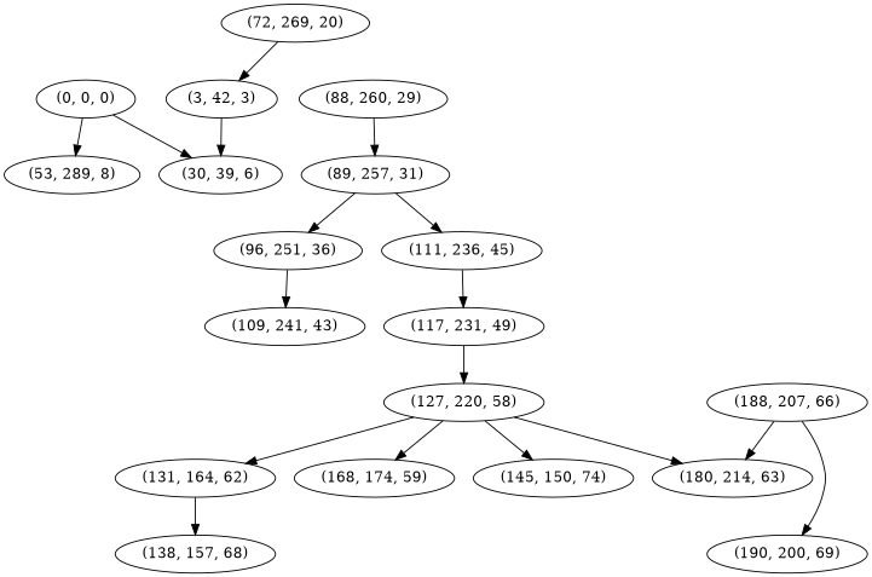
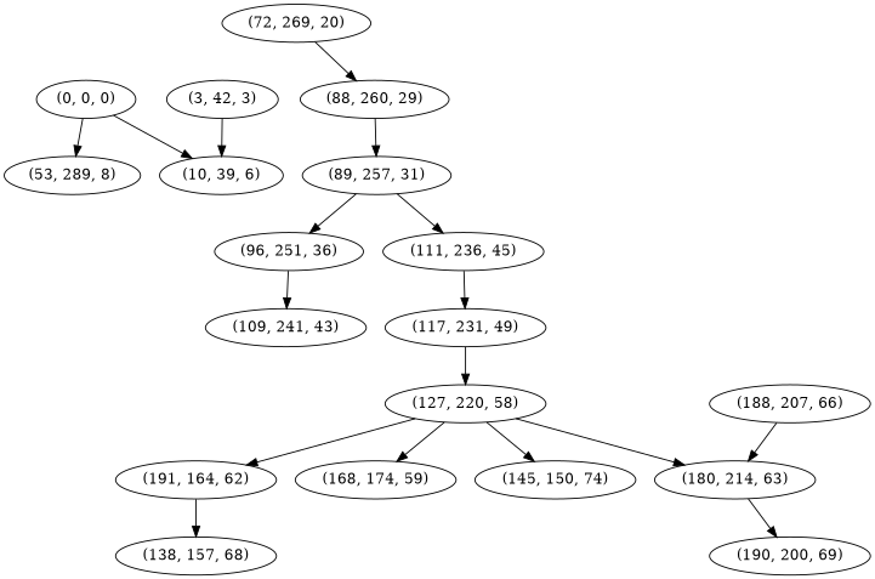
  digraph {
    "(0, 0, 0)"
    "(53, 289, 8)"
-   "(30, 39, 6)"
+   "(30, 39, 6)" [label="(10, 39, 6)"]
    "(3, 42, 3)"
    n5 [label="(88, 260, 29)"]
    "(72, 269, 20)"
    "(89, 257, 31)"
    "(96, 251, 36)"
    "(111, 236, 45)"
    "(109, 241, 43)"
    "(117, 231, 49)"
    "(127, 220, 58)"
-   "(131, 164, 62)"
+   "(131, 164, 62)" [label="(191, 164, 62)"]
    "(168, 174, 59)"
    "(180, 214, 63)"
    "(145, 150, 74)"
    "(138, 157, 68)"
    "(188, 207, 66)"
    n19 [label="(190, 200, 69)"]
    "(0, 0, 0)" -> "(53, 289, 8)"
    "(0, 0, 0)" -> "(30, 39, 6)"
    "(3, 42, 3)" -> "(30, 39, 6)"
    n5 -> "(89, 257, 31)"
-   "(72, 269, 20)" -> "(3, 42, 3)"
+   "(72, 269, 20)" -> n5
    "(89, 257, 31)" -> "(96, 251, 36)"
    "(89, 257, 31)" -> "(111, 236, 45)"
    "(96, 251, 36)" -> "(109, 241, 43)"
    "(111, 236, 45)" -> "(117, 231, 49)"
    "(117, 231, 49)" -> "(127, 220, 58)"
    "(127, 220, 58)" -> "(131, 164, 62)"
    "(127, 220, 58)" -> "(168, 174, 59)"
    "(127, 220, 58)" -> "(180, 214, 63)"
    "(127, 220, 58)" -> "(145, 150, 74)"
    "(131, 164, 62)" -> "(138, 157, 68)"
    "(188, 207, 66)" -> "(180, 214, 63)"
-   "(188, 207, 66)" -> n19
+   "(180, 214, 63)" -> n19
  }
